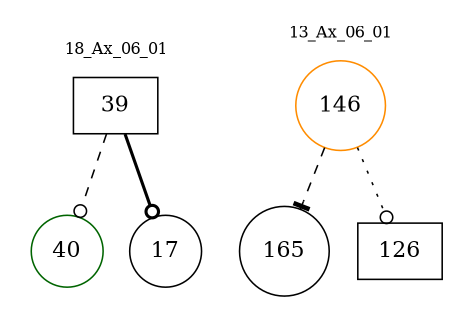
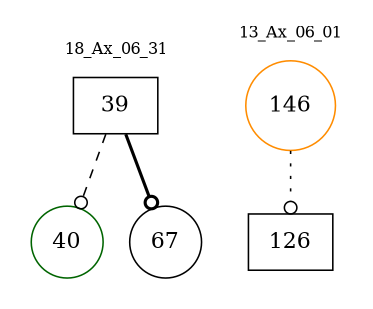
  digraph {
    node [color=black shape=circle]
    edge [arrowhead=odot color=black style=dashed]
    n1 [label=39 shape=box]
    n2 [color=darkgreen label=40]
-   n3 [label=17]
+   n3 [label=67]
    n4 [color=darkorange label=146]
-   n5 [label=165]
    n6 [label=126 shape=box]
    subgraph cluster_1 {
      color=white
      fontsize=10
-     label="18_Ax_06_01"
+     label="18_Ax_06_31"
      n1
      n2
      n3
    }
    subgraph cluster_2 {
      color=white
      fontsize=10
      label="13_Ax_06_01"
      n4
-     n5
      n6
    }
    n1 -> n2
    n1 -> n3 [style=bold]
-   n4 -> n5 [arrowhead=tee]
    n4 -> n6 [style=dotted]
  }
